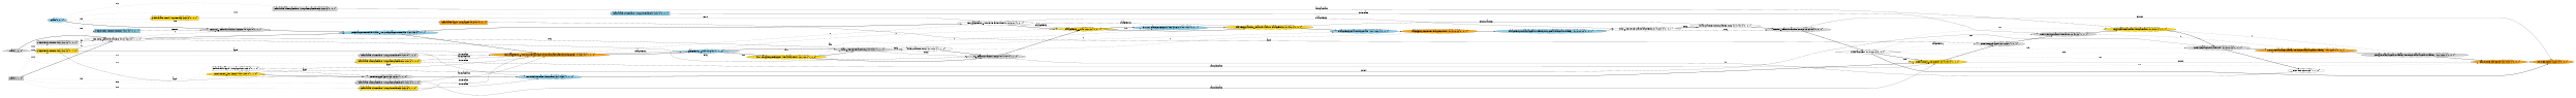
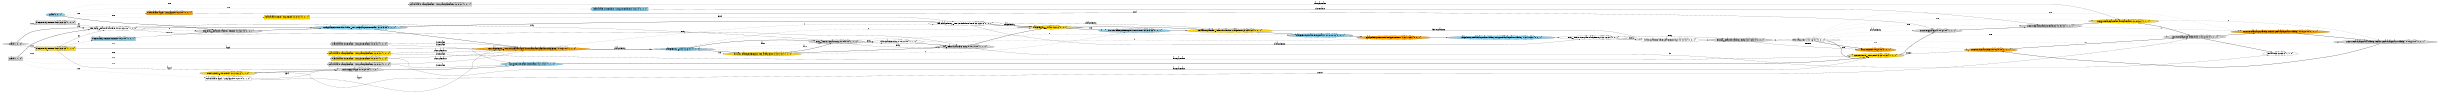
  digraph {
    rankdir=LR
    node [fillcolor=lightgrey shape=ellipse style=filled]
    edge [style=bold]
    n1 [fillcolor=gold label="throw new BadRequestException(\"item already exists\")@@@7@@@['1', '1', '0']"]
    n2 [label="entity = itemService.save(entity)@@@9@@@['1', '1', '0']"]
    n3 [fillcolor=skyblue label="throw new BadRequestException(\"item not exist\")@@@7@@@['0', '0', '1']"]
    n4 [label="dto = BeanUtils.transform(,entity)@@@11@@@['1', '1', '0']"]
    n5 [fillcolor=white label="builder.createItem(entity)@@@10@@@['1', '1', '0']"]
    n6 [fillcolor=skyblue label="managedEntity.setValue(entity.getValue())@@@10@@@['0', '0', '1']"]
    n7 [fillcolor=gold label="Item beforeUpdateItem = BeanUtils.transform(,managedEntity)@@@9@@@['0', '0', '1']"]
    n8 [fillcolor=gold label="managedEntity == null@@@6@@@['0', '0', '1']" shape=diamond]
    n9 [fillcolor=white label="return dto@@@20@@@['1', '1', '0']"]
    n10 [label="@PathVariable(\"clusterName\") String clusterName@@@2@@@['1', '0', '0']" shape=box]
    n11 [fillcolor=skyblue label="commit.setClusterName(clusterName)@@@14@@@['1', '1', '0']"]
    n12 [fillcolor=orange label="Item managedEntity = itemService.findOne(appId,clusterName,namespaceName,entity.getKey())@@@5@@@['1', '1', '0']"]
    n13 [fillcolor=gold label="Commit commit = new Commit()@@@17@@@['1', '1', '1']"]
    n14 [fillcolor=white label="Item managedEntity = itemService.findOne(itemId)@@@5@@@['0', '0', '1']"]
    n15 [fillcolor=skyblue label="managedEntity != null@@@6@@@['1', '1', '0']" shape=diamond]
    n16 [fillcolor=gold label="Commit commit = new Commit()@@@12@@@['1', '1', '0']"]
    n17 [label="commit.setAppId(appId)@@@13@@@['1', '1', '0']"]
    n18 [label="commit.setChangeSets(builder.build())@@@21@@@['1', '1', '1']"]
    n19 [fillcolor=orange label="commit.setDataChangeCreatedBy(itemDTO.getDataChangeLastModifiedBy())@@@22@@@['0', '0', '1']"]
    n20 [fillcolor=orange label="managedEntity.setComment(entity.getComment())@@@11@@@['0', '0', '1']"]
    n21 [fillcolor=skyblue label="managedEntity.setDataChangeLastModifiedBy(entity.getDataChangeLastModifiedBy())@@@12@@@['0', '0', '1']"]
    n22 [fillcolor=gold label="@PathVariable(\"itemId\") long itemId@@@2@@@['0', '0', '1']" shape=box]
    n23 [fillcolor=white label="entity = itemService.update(managedEntity)@@@13@@@['0', '0', '1']"]
    n24 [fillcolor=white label="Item entity = BeanUtils.transform(,dto)@@@3@@@['1', '1', '0']"]
    n25 [fillcolor=skyblue label="ConfigChangeContentBuilder builder = new ConfigChangeContentBuilder()@@@4@@@['1', '1', '1']"]
    n26 [label="Item entity = BeanUtils.transform(,itemDTO)@@@3@@@['0', '0', '1']"]
    n27 [fillcolor=orange label="return itemDTO@@@26@@@['0', '0', '1']"]
    n28 [label="commit.setClusterName(clusterName)@@@19@@@['1', '1', '1']"]
    n29 [fillcolor=gold label="commit.setNamespaceName(namespaceName)@@@20@@@['1', '1', '1']"]
    n30 [label="commit.setDataChangeLastModifiedBy(itemDTO.getDataChangeLastModifiedBy())@@@23@@@['0', '0', '1']"]
    n31 [fillcolor=orange label="commitService.save(commit)@@@24@@@['0', '0', '1']"]
    n32 [fillcolor=gold label="@PathVariable(\"namespaceName\") String namespaceName@@@2@@@['1', '0', '0']" shape=box]
    n33 [label="commit.setAppId(appId)@@@18@@@['1', '1', '1']"]
    n34 [fillcolor=white label="builder.hasContent()@@@16@@@['0', '0', '1']" shape=diamond]
    n35 [fillcolor=skyblue label="update['0', '0', '1']"]
    n36 [label="@PathVariable(\"namespaceName\") String namespaceName@@@2@@@['0', '0', '1']" shape=box]
    n37 [fillcolor=orange label="@PathVariable(\"appId\") String appId@@@2@@@['0', '0', '1']" shape=box]
    n38 [fillcolor=skyblue label="@PathVariable(\"clusterName\") String clusterName@@@2@@@['0', '0', '1']" shape=box]
    n39 [fillcolor=skyblue label="@RequestBody ItemDTO itemDTO@@@2@@@['0', '0', '1']" shape=box]
    n40 [label="create['1', '0', '0']" shape=diamond]
    n41 [fillcolor=gold label="@RequestBody ItemDTO dto@@@2@@@['1', '1', '0']" shape=box]
    n42 [label="@RequestBody ItemDTO dto@@@2@@@['1', '0', '0']" shape=box]
    n43 [fillcolor=white label="builder.updateItem(beforeUpdateItem,entity)@@@14@@@['0', '0', '1']"]
    n44 [label="create['0', '1', '0']" shape=box]
    n45 [fillcolor=gold label="@PathVariable(\"clusterName\") String clusterName@@@2@@@['0', '1', '0']" shape=box]
    n46 [label="@PathVariable(\"namespaceName\") String namespaceName@@@2@@@['0', '1', '0']" shape=box]
    n47 [fillcolor=white label="@PathVariable(\"appId\") String appId@@@2@@@['0', '1', '0']" shape=box]
    n48 [label="itemDTO = BeanUtils.transform(,entity)@@@15@@@['0', '0', '1']"]
    n1 -> n2
    n1 -> n3 [label=0 style=dashed]
    n1 -> n4
    n2 -> n4 [label=entity style=solid]
    n2 -> n5 [label=entity style=solid]
    n2 -> n5
    n2 -> n6 [label=0 style=dashed]
    n3 -> n7
    n4 -> n8
    n4 -> n9 [label=dto style=solid]
    n5 -> n4
    n5 -> n20 [label=0 style=dashed]
    n6 -> n20
    n7 -> n6
    n7 -> n43 [label=beforeUpdateItem style=solid]
    n8 -> n3 [label=true style=dotted]
    n8 -> n3
    n8 -> n7
    n10 -> n11 [label=clusterName style=solid]
    n10 -> n12 [label=clusterName style=solid]
    n11 -> n13
    n12 -> n14 [label=0 style=dashed]
    n12 -> n15
    n12 -> n15 [label=managedEntity style=solid]
    n13 -> n31 [label=commit style=solid]
    n13 -> n33
    n14 -> n7 [label=managedEntity style=solid]
    n14 -> n8
    n14 -> n8 [label=managedEntity style=solid]
    n14 -> n23 [label=managedEntity style=solid]
    n15 -> n1
    n15 -> n1 [label=true style=dotted]
    n15 -> n2
    n15 -> n2 [label=false style=dotted]
    n15 -> n5 [label=false style=dotted]
    n15 -> n8 [label=0 style=dashed]
    n16 -> n17
    n16 -> n18 [label=commit style=solid]
    n17 -> n11
    n18 -> n9
    n18 -> n19
    n19 -> n30
    n20 -> n21
    n21 -> n23
    n22 -> n14 [label=itemId style=solid]
    n23 -> n43
    n23 -> n43 [label=entity style=solid]
    n23 -> n48 [label=entity style=solid]
    n24 -> n2 [label=entity style=solid]
    n24 -> n4 [label=entity style=solid]
    n24 -> n25
    n24 -> n26 [label=0 style=dashed]
    n25 -> n12
    n25 -> n14
    n26 -> n25
    n28 -> n19 [label=0 style=dashed]
    n28 -> n29
    n29 -> n18
    n29 -> n30 [label=0 style=dashed]
    n30 -> n31
-   n31 -> n27
+   n31 -> n18
    n32 -> n12 [label=namespaceName style=solid]
    n32 -> n13 [label=namespaceName style=solid]
    n33 -> n28
    n34 -> n13
    n34 -> n13 [label=true style=dotted]
    n34 -> n18 [label=true style=dotted]
    n34 -> n19 [label=true style=dotted]
    n34 -> n27
    n34 -> n28 [label=true style=dotted]
    n34 -> n29 [label=true style=dotted]
    n34 -> n30 [label=true style=dotted]
    n34 -> n31 [label=true style=dotted]
    n34 -> n33 [label=managedEntity style=dotted]
    n35 -> n22 [label=true style=dotted]
    n35 -> n26
    n35 -> n36 [label=true style=dotted]
    n35 -> n37 [label=true style=dotted]
    n35 -> n38 [label=true style=dotted]
    n35 -> n39 [label=true style=dotted]
    n36 -> n29 [label=namespaceName style=solid]
    n37 -> n33 [label=appId style=solid]
    n38 -> n28 [label=clusterName style=solid]
    n39 -> n26 [label=itemDTO style=solid]
    n40 -> n10 [label=true style=dotted]
    n40 -> n24
    n40 -> n32 [label=true style=dotted]
    n40 -> n41 [label=true style=solid]
    n40 -> n42 [label=true style=dotted]
    n41 -> n12 [label=appId style=solid]
    n41 -> n17 [label=appId style=solid]
    n41 -> n24 [label=dto style=solid]
    n41 -> n39 [label=0 style=dashed]
    n42 -> n24 [label=dto style=solid]
    n43 -> n48
    n44 -> n24
    n44 -> n41 [label=true style=dotted]
    n44 -> n45 [label=true style=dotted]
    n44 -> n46 [label=true style=dotted]
    n44 -> n47 [label=true style=dotted]
    n45 -> n11 [label=clusterName style=solid]
    n45 -> n12 [label=clusterName style=solid]
    n46 -> n12 [label=namespaceName style=solid]
    n46 -> n13 [label=namespaceName style=solid]
    n47 -> n12 [label=appId style=solid]
    n47 -> n17 [label=appId style=solid]
    n48 -> n27 [label=itemDTO style=solid]
    n48 -> n34
  }
